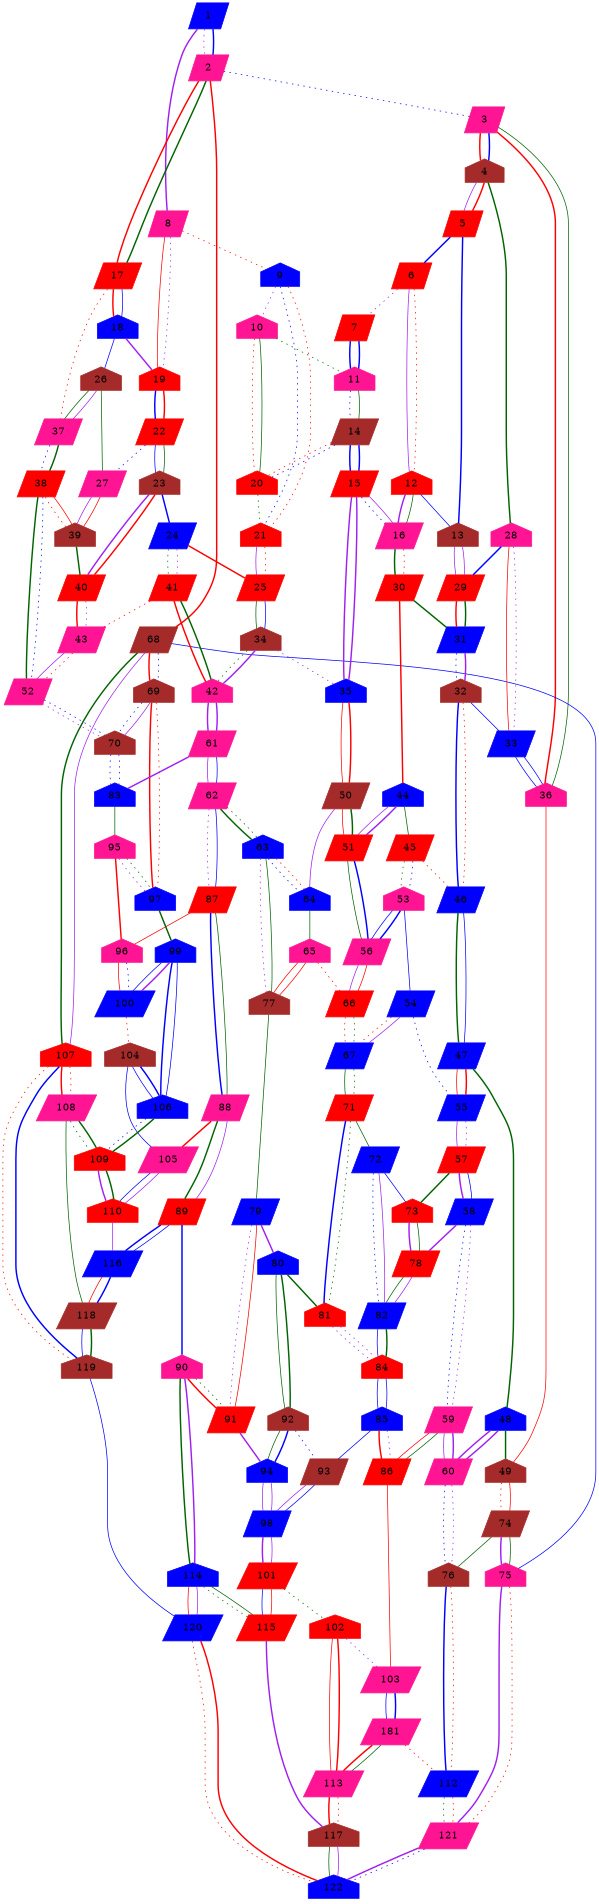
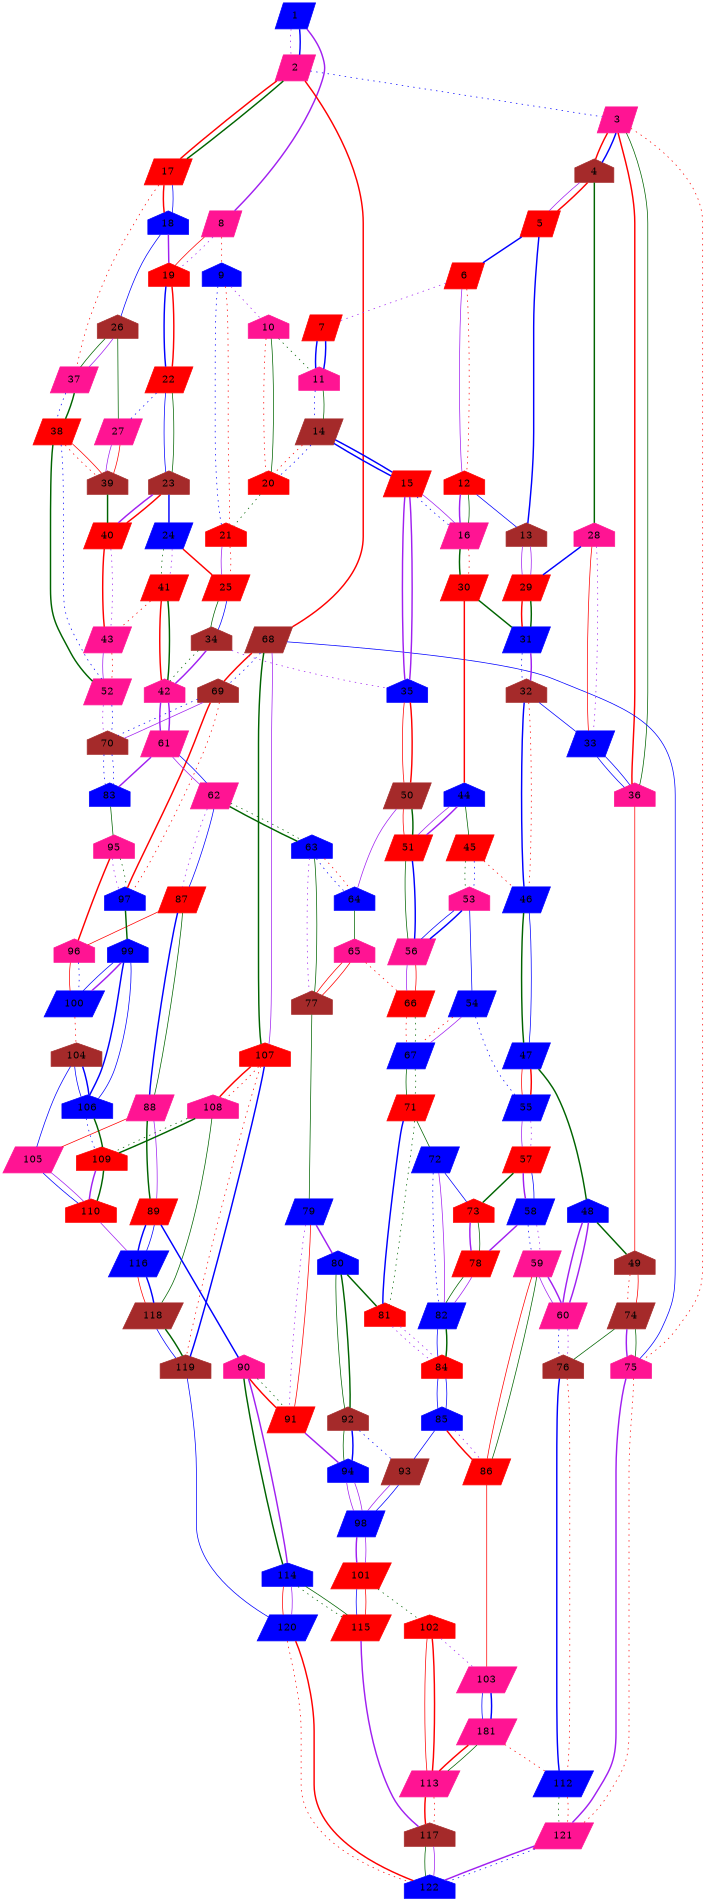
  graph {
    node [color=red shape=parallelogram style=filled]
    edge [color=blue style=solid]
    1 [color=blue]
    2 [color=deeppink]
    8 [color=deeppink]
    3 [color=deeppink]
    17
    68 [color=brown]
    9 [color=blue shape=house]
    19 [shape=house]
    4 [color=brown shape=house]
    36 [color=deeppink shape=house]
    75 [color=deeppink shape=house]
    18 [color=blue shape=house]
    37 [color=deeppink]
    69 [color=brown shape=house]
    107 [shape=house]
    5
    28 [color=deeppink shape=house]
    49 [color=brown shape=house]
    121 [color=deeppink]
    6
    13 [color=brown shape=house]
    29
    33 [color=blue]
    7
    12 [shape=house]
    11 [color=deeppink shape=house]
    16 [color=deeppink]
    14 [color=brown]
    10 [color=deeppink shape=house]
    21 [shape=house]
    22
    20 [shape=house]
    25
    15
    30
    31 [color=blue]
    35 [color=blue shape=house]
    50 [color=brown]
    44 [color=blue shape=house]
    26 [color=brown shape=house]
    38
    27 [color=deeppink]
    23 [color=brown shape=house]
    34 [color=brown shape=house]
    24 [color=blue]
    40
    39 [color=brown shape=house]
    41
    43 [color=deeppink]
    42 [color=deeppink shape=house]
    32 [color=brown shape=house]
    45
    51
    46 [color=blue]
    47 [color=blue]
    61 [color=deeppink]
    64 [color=blue shape=house]
    74 [color=brown]
    52 [color=deeppink]
    70 [color=brown shape=house]
    62 [color=deeppink]
    83 [color=blue shape=house]
    53 [color=deeppink shape=house]
    56 [color=deeppink]
    54 [color=blue]
    48 [color=blue shape=house]
    55 [color=blue]
    60 [color=deeppink]
    57
    76 [color=brown shape=house]
    65 [color=deeppink shape=house]
    66
    67 [color=blue]
    71
    58 [color=blue]
    73 [shape=house]
    59 [color=deeppink]
    78
    86
    82 [color=blue]
    103 [color=deeppink]
    112 [color=blue]
    63 [color=blue shape=house]
    87
    95 [color=deeppink shape=house]
    77 [color=brown shape=house]
    88 [color=deeppink]
    96 [color=deeppink shape=house]
    79 [color=blue]
    72 [color=blue]
    81 [shape=house]
    97 [color=blue shape=house]
-   108 [color=deeppink]
+   108 [color=deeppink shape=house]
    119 [color=brown shape=house]
    99 [color=blue shape=house]
    84 [shape=house]
    122 [color=blue shape=house]
    80 [color=blue shape=house]
    91
    92 [color=brown shape=house]
    94 [color=blue shape=house]
    93 [color=brown]
    85 [color=blue shape=house]
    98 [color=blue]
    n105 [color=deeppink label=181]
    89
    105 [color=deeppink]
    100 [color=blue]
    90 [color=deeppink shape=house]
    116 [color=blue]
    110 [shape=house]
    114 [color=blue shape=house]
    118 [color=brown]
    115
    120 [color=blue]
    101
    104 [color=brown shape=house]
    106 [color=blue shape=house]
    102 [shape=house]
    109 [shape=house]
    113 [color=deeppink]
    117 [color=brown shape=house]
    1 -- 2 [color=purple style=dotted]
    1 -- 2 [style=bold]
    1 -- 8 [color=purple style=bold]
    2 -- 3 [style=dotted]
    2 -- 17 [color=red style=bold]
    2 -- 17 [color=darkgreen style=bold]
    2 -- 68 [color=red style=bold]
    8 -- 9 [color=red style=dotted]
    8 -- 19 [color=red]
    8 -- 19 [color=purple style=dotted]
    3 -- 4 [color=red style=bold]
    3 -- 4 [style=bold]
    3 -- 36 [color=red style=bold]
    3 -- 36 [color=darkgreen]
+   3 -- 75 [color=red style=dotted]
    17 -- 18 [color=red style=bold]
    17 -- 18
    17 -- 37 [color=red style=dotted]
    68 -- 75
    68 -- 69 [color=red style=bold]
    68 -- 69 [style=dotted]
    68 -- 107 [color=darkgreen style=bold]
    68 -- 107 [color=purple]
    9 -- 10 [color=purple style=dotted]
    9 -- 21 [style=dotted]
    9 -- 21 [color=red style=dotted]
    19 -- 22 [style=bold]
    19 -- 22 [color=red style=bold]
    4 -- 5 [color=purple]
    4 -- 5 [color=red style=bold]
    4 -- 28 [color=darkgreen style=bold]
    36 -- 49 [color=red]
    75 -- 121 [color=purple style=bold]
    75 -- 121 [color=red style=dotted]
    18 -- 19 [color=purple style=bold]
    18 -- 26
    37 -- 38 [style=dotted]
    37 -- 38 [color=darkgreen style=bold]
    69 -- 70 [style=dotted]
    69 -- 70 [color=purple]
    69 -- 97 [color=red style=bold]
    69 -- 97 [color=red style=dotted]
    107 -- 108 [color=red style=bold]
    107 -- 108 [color=red style=dotted]
    107 -- 119 [color=red style=dotted]
    107 -- 119 [style=bold]
    5 -- 6 [style=bold]
    5 -- 13 [style=bold]
    28 -- 29 [style=bold]
    28 -- 33 [color=red]
    28 -- 33 [color=purple style=dotted]
    49 -- 74 [color=red style=dotted]
    49 -- 74 [color=red]
    121 -- 122 [color=purple style=bold]
    121 -- 122 [style=dotted]
    6 -- 7 [color=purple style=dotted]
    6 -- 12 [color=purple]
    6 -- 12 [color=red style=dotted]
    13 -- 29 [color=purple]
    13 -- 29 [color=purple]
    29 -- 31 [color=red style=bold]
    29 -- 31 [color=darkgreen style=bold]
    33 -- 36
    33 -- 36
    7 -- 11 [style=bold]
    7 -- 11 [style=bold]
    12 -- 13
    12 -- 16 [color=purple style=bold]
    12 -- 16 [color=darkgreen]
    11 -- 14 [style=dotted]
    11 -- 14 [color=darkgreen]
    16 -- 30 [color=darkgreen style=bold]
    16 -- 30 [color=red style=dotted]
    14 -- 20 [color=red style=dotted]
    14 -- 20 [style=dotted]
    14 -- 15 [style=bold]
    14 -- 15 [style=bold]
    10 -- 11 [color=darkgreen style=dotted]
    10 -- 20 [color=red style=dotted]
    10 -- 20 [color=darkgreen]
    21 -- 25 [color=purple]
    21 -- 25 [color=red style=dotted]
    22 -- 27 [style=dotted]
    22 -- 23
    22 -- 23 [color=darkgreen]
    20 -- 21 [color=darkgreen style=dotted]
    25 -- 34 [color=darkgreen]
    25 -- 34
    15 -- 16 [style=dotted]
    15 -- 16 [color=purple]
    15 -- 35 [color=purple style=bold]
    15 -- 35 [color=purple style=bold]
    30 -- 31 [color=darkgreen style=bold]
    30 -- 44 [color=red style=bold]
    31 -- 32 [style=dotted]
    31 -- 32 [color=purple style=bold]
    35 -- 50 [color=red]
    35 -- 50 [color=red style=bold]
    50 -- 51 [color=red]
    50 -- 51 [color=darkgreen style=bold]
    50 -- 64 [color=purple]
    44 -- 45 [color=darkgreen]
    44 -- 51 [color=purple]
    44 -- 51 [color=purple style=bold]
    26 -- 37 [color=darkgreen]
    26 -- 37 [color=purple]
    26 -- 27 [color=darkgreen]
    38 -- 39 [color=red style=dotted]
    38 -- 39 [color=red]
    38 -- 52 [color=darkgreen style=bold]
    38 -- 52 [style=dotted]
    27 -- 39 [color=purple]
    27 -- 39 [color=red]
    23 -- 24 [style=bold]
    23 -- 40 [color=purple style=bold]
    23 -- 40 [color=red style=bold]
    34 -- 35 [color=purple style=dotted]
    34 -- 42 [color=darkgreen style=dotted]
    34 -- 42 [color=purple style=bold]
    24 -- 25 [color=red style=bold]
    24 -- 41 [color=darkgreen style=dotted]
    24 -- 41 [color=purple style=dotted]
    40 -- 43 [color=red style=bold]
    40 -- 43 [color=purple style=dotted]
    39 -- 40 [color=darkgreen style=bold]
    41 -- 43 [color=red style=dotted]
    41 -- 42 [color=red style=bold]
    41 -- 42 [color=darkgreen style=bold]
    43 -- 52 [color=purple]
    43 -- 52 [color=red style=dotted]
    42 -- 61 [color=purple style=bold]
    42 -- 61 [color=purple style=bold]
    32 -- 33
    32 -- 46 [style=bold]
    32 -- 46 [color=red style=dotted]
    45 -- 46 [color=red style=dotted]
    45 -- 53 [color=darkgreen style=dotted]
    45 -- 53 [style=dotted]
    51 -- 56 [color=darkgreen]
    51 -- 56 [style=bold]
    46 -- 47 [color=darkgreen style=bold]
    46 -- 47
    47 -- 48 [color=darkgreen style=bold]
    47 -- 55 [color=red]
    47 -- 55 [color=red style=bold]
    61 -- 62 [color=purple]
    61 -- 62
    61 -- 83 [color=purple style=bold]
    64 -- 65 [color=darkgreen]
    74 -- 75 [color=purple style=bold]
    74 -- 75 [color=darkgreen]
    74 -- 76 [color=darkgreen]
    52 -- 70 [color=purple style=dotted]
    52 -- 70 [style=dotted]
    70 -- 83 [style=dotted]
    70 -- 83 [style=dotted]
    62 -- 63 [color=darkgreen style=bold]
    62 -- 63 [color=darkgreen style=dotted]
    62 -- 87 [color=purple style=dotted]
    62 -- 87
    83 -- 95 [color=darkgreen]
    53 -- 56
    53 -- 56 [style=bold]
    53 -- 54
    56 -- 66 [color=purple]
    56 -- 66 [color=red]
    54 -- 55 [style=dotted]
    54 -- 67 [color=red style=dotted]
    54 -- 67 [color=purple]
    48 -- 49 [color=darkgreen style=bold]
    48 -- 60 [color=purple style=bold]
    48 -- 60 [color=purple style=bold]
    55 -- 57 [color=purple]
    55 -- 57 [color=purple style=dotted]
    60 -- 76 [style=dotted]
    60 -- 76 [color=purple style=dotted]
    57 -- 58 [color=purple style=bold]
    57 -- 58
    57 -- 73 [color=darkgreen style=bold]
    76 -- 112 [style=bold]
    76 -- 112 [color=red style=dotted]
    65 -- 66 [color=red style=dotted]
    65 -- 77 [color=red]
    65 -- 77 [color=red]
    66 -- 67 [color=red style=dotted]
    66 -- 67 [color=darkgreen style=dotted]
    67 -- 71 [color=darkgreen]
    67 -- 71 [color=darkgreen style=dotted]
    71 -- 72 [color=darkgreen]
    71 -- 81 [style=bold]
    71 -- 81 [color=darkgreen style=dotted]
    58 -- 59 [style=dotted]
    58 -- 59 [color=purple style=dotted]
    58 -- 78 [color=purple style=bold]
    73 -- 78 [color=purple style=bold]
    73 -- 78 [color=darkgreen]
    59 -- 60 [color=purple]
    59 -- 60 [color=purple style=bold]
    59 -- 86 [color=red]
    59 -- 86 [color=darkgreen]
    78 -- 82 [color=darkgreen]
    78 -- 82 [color=purple]
    86 -- 103 [color=red]
    82 -- 84
    82 -- 84 [color=darkgreen style=bold]
    103 -- n105
    103 -- n105 [style=bold]
    112 -- 121 [color=darkgreen style=dotted]
    112 -- 121 [color=red style=dotted]
    63 -- 64 [style=dotted]
    63 -- 64 [color=red style=dotted]
    63 -- 77 [color=purple style=dotted]
    63 -- 77 [color=darkgreen]
    87 -- 88 [style=bold]
    87 -- 88 [color=darkgreen]
    87 -- 96 [color=red]
    95 -- 96 [color=red style=bold]
    95 -- 97 [color=purple style=dotted]
    95 -- 97 [color=darkgreen style=dotted]
    77 -- 79 [color=darkgreen]
    88 -- 89 [color=darkgreen style=bold]
    88 -- 89 [color=purple]
-   88 -- 105 [color=red style=bold]
+   88 -- 105 [color=red]
    96 -- 100 [color=red]
    96 -- 100 [style=dotted]
    79 -- 80 [color=purple style=bold]
    79 -- 91 [color=purple style=dotted]
    79 -- 91 [color=red]
    72 -- 73
    72 -- 82 [style=dotted]
    72 -- 82 [color=purple]
    81 -- 84 [color=purple style=dotted]
    81 -- 84 [color=purple style=dotted]
    97 -- 99 [color=darkgreen style=bold]
    108 -- 118 [color=darkgreen]
    108 -- 109 [color=darkgreen style=dotted]
    108 -- 109 [color=darkgreen style=bold]
    119 -- 120
    99 -- 100
    99 -- 100 [color=purple style=bold]
    99 -- 106 [style=bold]
    99 -- 106
    84 -- 85
    84 -- 85
    80 -- 81 [color=darkgreen style=bold]
    80 -- 92 [color=darkgreen]
    80 -- 92 [color=darkgreen style=bold]
    91 -- 94 [color=purple style=bold]
    92 -- 94 [color=darkgreen]
    92 -- 94 [style=bold]
    92 -- 93 [style=dotted]
    94 -- 98 [color=purple]
    94 -- 98 [color=purple]
    93 -- 98 [color=purple]
    93 -- 98
    85 -- 86 [color=red style=bold]
    85 -- 86 [color=purple style=dotted]
    85 -- 93
    98 -- 101 [color=purple style=bold]
    98 -- 101 [color=purple]
    n105 -- 112 [color=red style=dotted]
    n105 -- 113 [color=red style=bold]
    n105 -- 113 [color=darkgreen]
    89 -- 90 [style=bold]
    89 -- 116 [style=bold]
    89 -- 116
    105 -- 110
    105 -- 110 [color=purple]
    100 -- 104 [color=red style=dotted]
    90 -- 91 [color=red style=bold]
    90 -- 91 [color=darkgreen style=dotted]
    90 -- 114 [color=darkgreen style=bold]
    90 -- 114 [color=purple style=bold]
    116 -- 118 [color=red]
    116 -- 118 [style=bold]
    110 -- 116 [color=purple]
    114 -- 115 [color=darkgreen style=dotted]
    114 -- 115 [color=darkgreen]
    114 -- 120 [color=red]
    114 -- 120 [color=purple]
    118 -- 119
    118 -- 119 [color=darkgreen style=bold]
    115 -- 117 [color=purple style=bold]
    120 -- 122 [color=red style=dotted]
    120 -- 122 [color=red style=bold]
    101 -- 115
    101 -- 115 [color=red]
    101 -- 102 [color=darkgreen style=dotted]
    104 -- 105
    104 -- 106
    104 -- 106 [style=bold]
    106 -- 109 [style=dotted]
    106 -- 109 [color=darkgreen style=bold]
    102 -- 103 [color=purple style=dotted]
    102 -- 113 [color=red]
    102 -- 113 [color=red style=bold]
    109 -- 110 [color=purple style=bold]
    109 -- 110 [color=darkgreen style=bold]
    113 -- 117 [color=red style=bold]
    113 -- 117 [color=red style=dotted]
    117 -- 122 [color=darkgreen]
    117 -- 122 [color=purple]
  }
